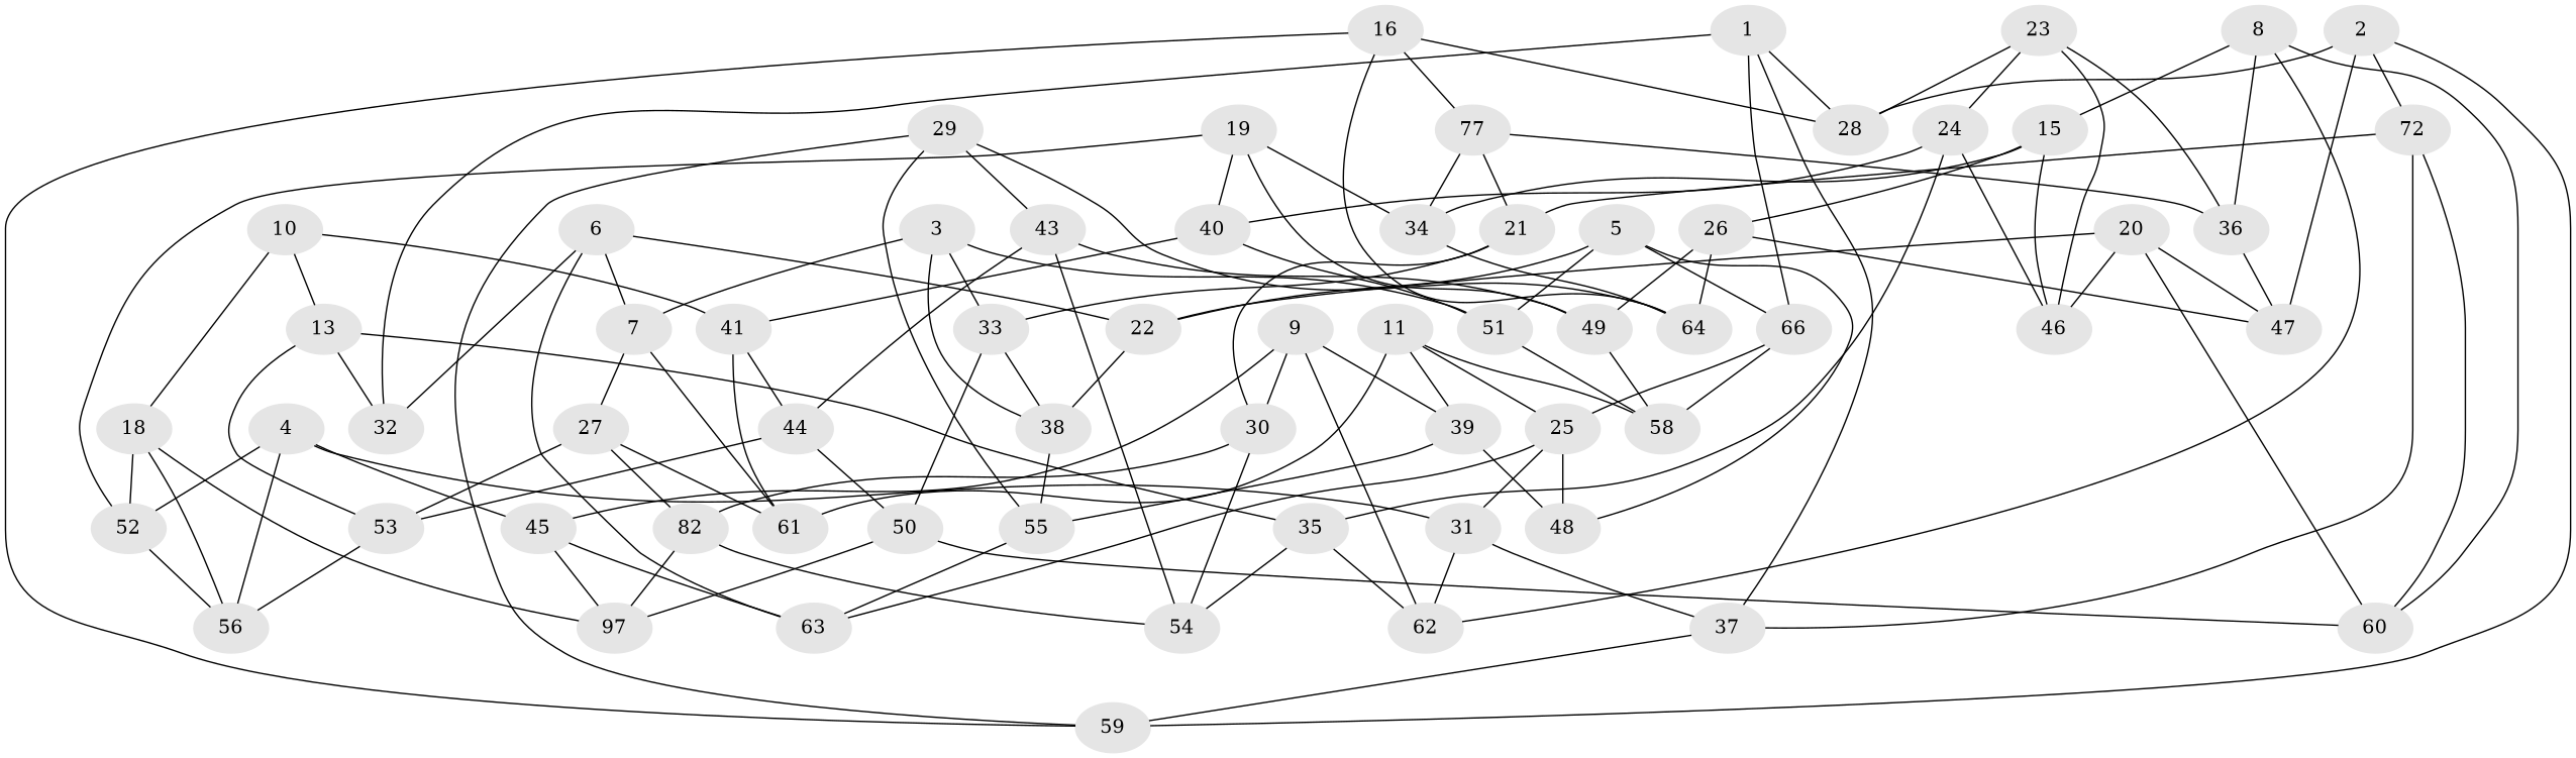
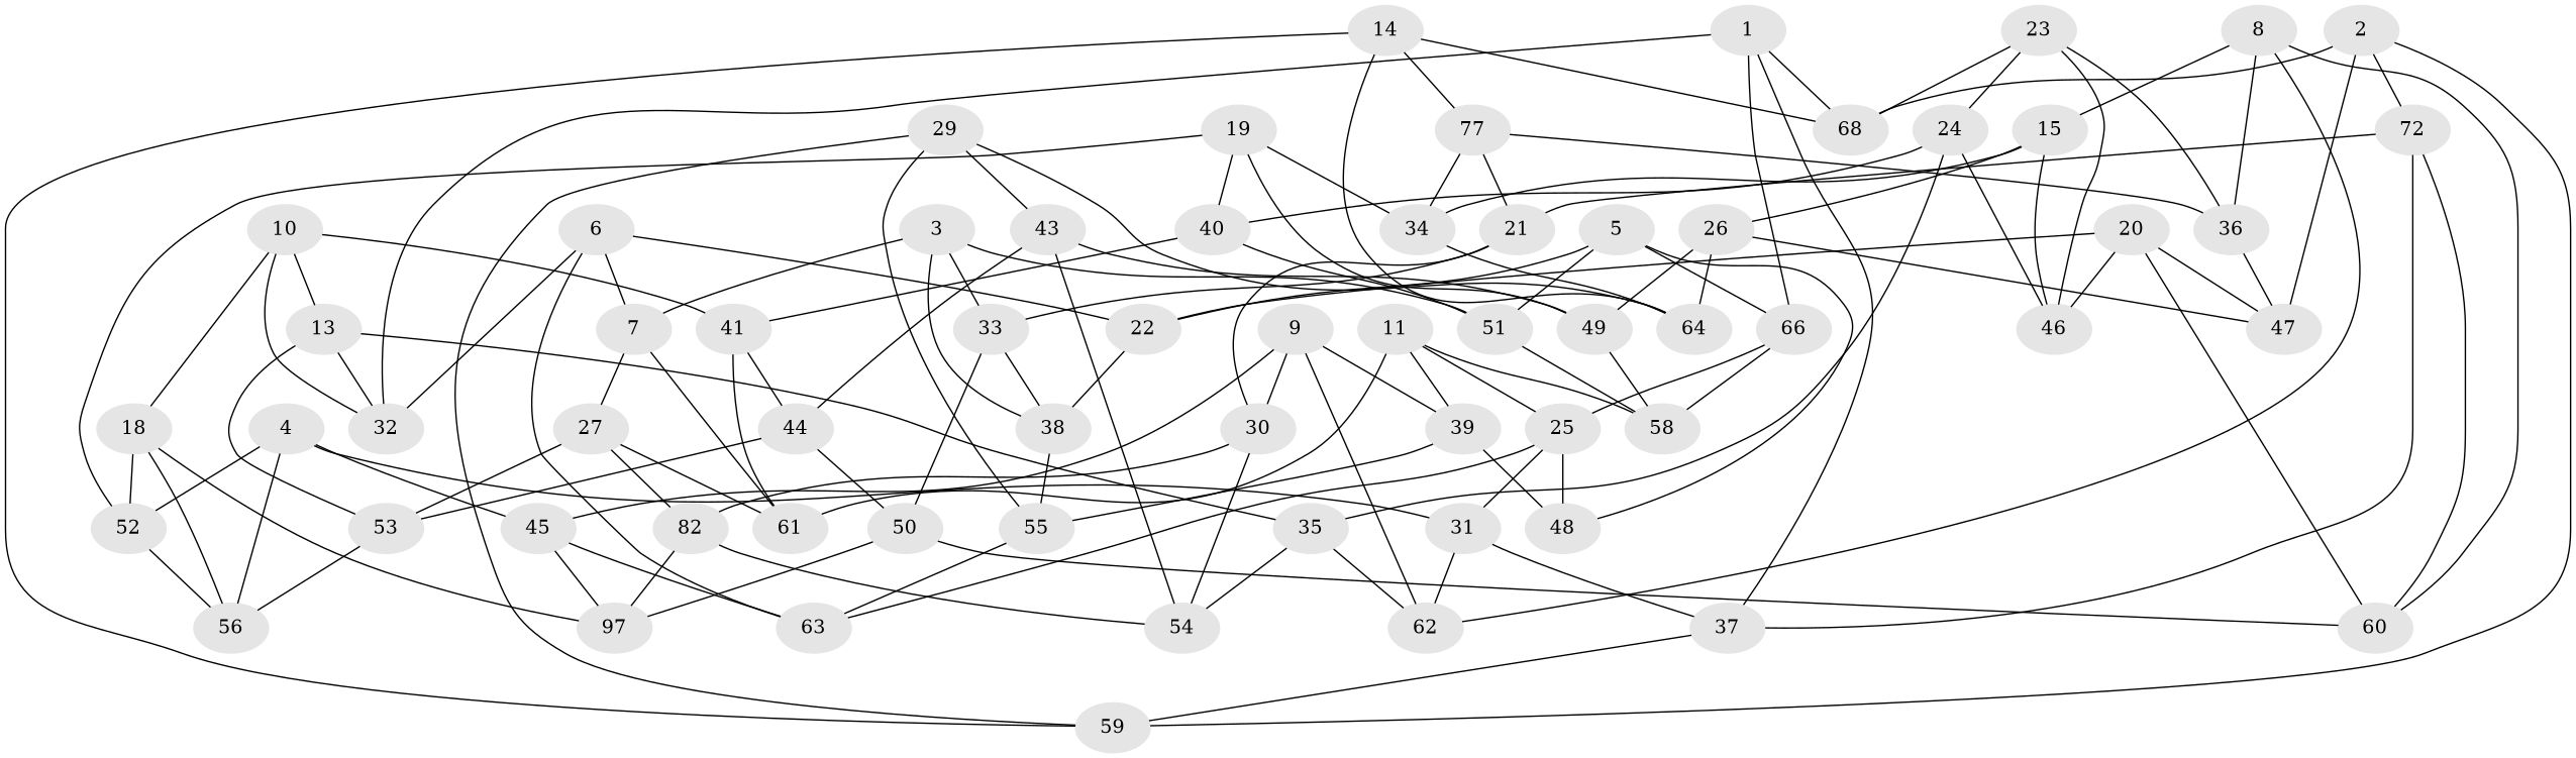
  graph {
    node [color=gray90 style=filled]
    n1 [label=66]
    1
-   28
+   28 [label=68]
    32
    37
    25
    58
    59
    2
    n10 [label=72]
    47
    60
    21
    3
    7
    33
    38
    51
    27
    61
    50
    55
    4
    31
    45
    52
    56
    62
    63
    n30 [label=97]
    5
    22
    48
    6
    53
    n36 [label=82]
    8
    15
    36
    26
    34
    46
    9
    30
    39
    54
    10
    13
    18
    41
    35
    44
    11
-   14 [label=16]
+   14
    n55 [label=77]
    64
    49
    19
    40
    20
    23
    24
    29
    43
    n1 -- 25
    n1 -- 58
    1 -- n1
    1 -- 28
    1 -- 32
    1 -- 37
    37 -- 59
    25 -- 31
    25 -- 63
    25 -- 48
    2 -- 28
    2 -- 59
    2 -- n10
    2 -- 47
    n10 -- 37
    n10 -- 60
    n10 -- 21
    21 -- 33
    21 -- 30
    3 -- 7
    3 -- 33
    3 -- 38
    3 -- 51
    7 -- 27
    7 -- 61
    33 -- 38
    33 -- 50
    38 -- 55
    51 -- 58
    27 -- 61
    27 -- 53
    27 -- n36
    50 -- 60
    50 -- n30
    55 -- 63
    4 -- 31
    4 -- 45
    4 -- 52
    4 -- 56
    31 -- 37
    31 -- 62
    45 -- 63
    45 -- n30
    52 -- 56
    5 -- n1
    5 -- 51
    5 -- 22
    5 -- 48
    22 -- 38
    6 -- 32
    6 -- 7
    6 -- 63
    6 -- 22
    53 -- 56
    n36 -- n30
    n36 -- 54
    8 -- 60
    8 -- 62
    8 -- 15
    8 -- 36
    15 -- 26
    15 -- 34
    15 -- 46
    36 -- 47
    26 -- 47
    26 -- 64
    26 -- 49
    34 -- 64
    9 -- 45
    9 -- 62
    9 -- 30
    9 -- 39
    30 -- n36
    30 -- 54
    39 -- 55
    39 -- 48
+   10 -- 32
    10 -- 13
    10 -- 18
    10 -- 41
    13 -- 32
    13 -- 53
    13 -- 35
    18 -- 52
    18 -- 56
    18 -- n30
    41 -- 61
    41 -- 44
    35 -- 62
    35 -- 54
    44 -- 50
    44 -- 53
    11 -- 25
    11 -- 58
    11 -- 61
    11 -- 39
    14 -- 28
    14 -- 59
    14 -- n55
    14 -- 64
    n55 -- 21
    n55 -- 36
    n55 -- 34
    49 -- 58
    19 -- 52
    19 -- 34
    19 -- 49
    19 -- 40
    40 -- 51
    40 -- 41
    20 -- 47
    20 -- 60
    20 -- 22
    20 -- 46
    23 -- 28
    23 -- 36
    23 -- 46
    23 -- 24
    24 -- 46
    24 -- 35
    24 -- 40
    29 -- 59
    29 -- 55
    29 -- 64
    29 -- 43
    43 -- 54
    43 -- 44
    43 -- 49
  }
